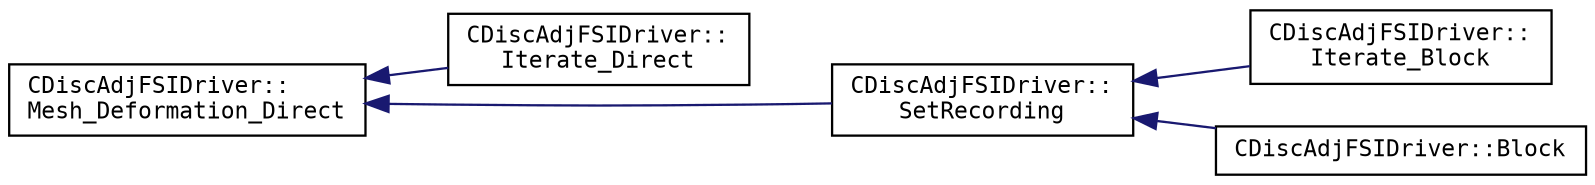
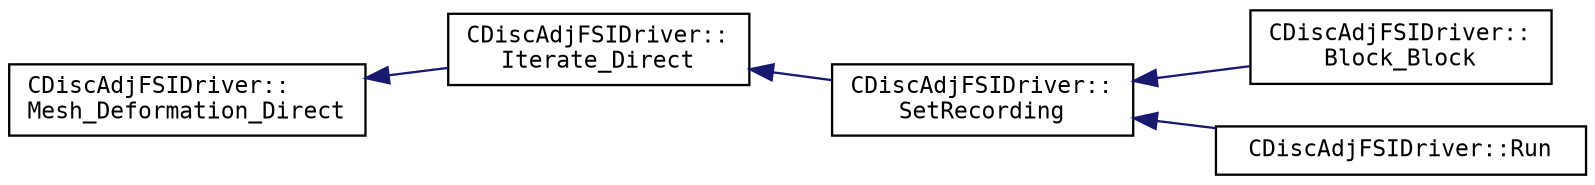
  digraph {
    fontname="DejaVu Sans Mono"
    rankdir=LR
    node [color=black fillcolor=white fontname="DejaVu Sans Mono" fontsize=10 shape=record style=filled]
    edge [color=midnightblue dir=back fontname="DejaVu Sans Mono" fontsize=10 labelfontname=Helvetica labelfontsize=10 style=solid]
    n1 [height=0.2 label="CDiscAdjFSIDriver::\lMesh_Deformation_Direct" width=0.4]
    n2 [height=0.2 label="CDiscAdjFSIDriver::\lIterate_Direct" width=0.4]
    n3 [height=0.2 label="CDiscAdjFSIDriver::\lSetRecording" width=0.4]
-   n4 [height=0.2 label="CDiscAdjFSIDriver::\lIterate_Block" width=0.4]
-   n5 [height=0.2 label="CDiscAdjFSIDriver::Block" width=0.4]
+   n4 [height=0.2 label="CDiscAdjFSIDriver::\lBlock_Block" width=0.4]
+   n5 [height=0.2 label="CDiscAdjFSIDriver::Run" width=0.4]
    n1 -> n2
-   n1 -> n3
+   n2 -> n3
    n3 -> n4
    n3 -> n5
  }
